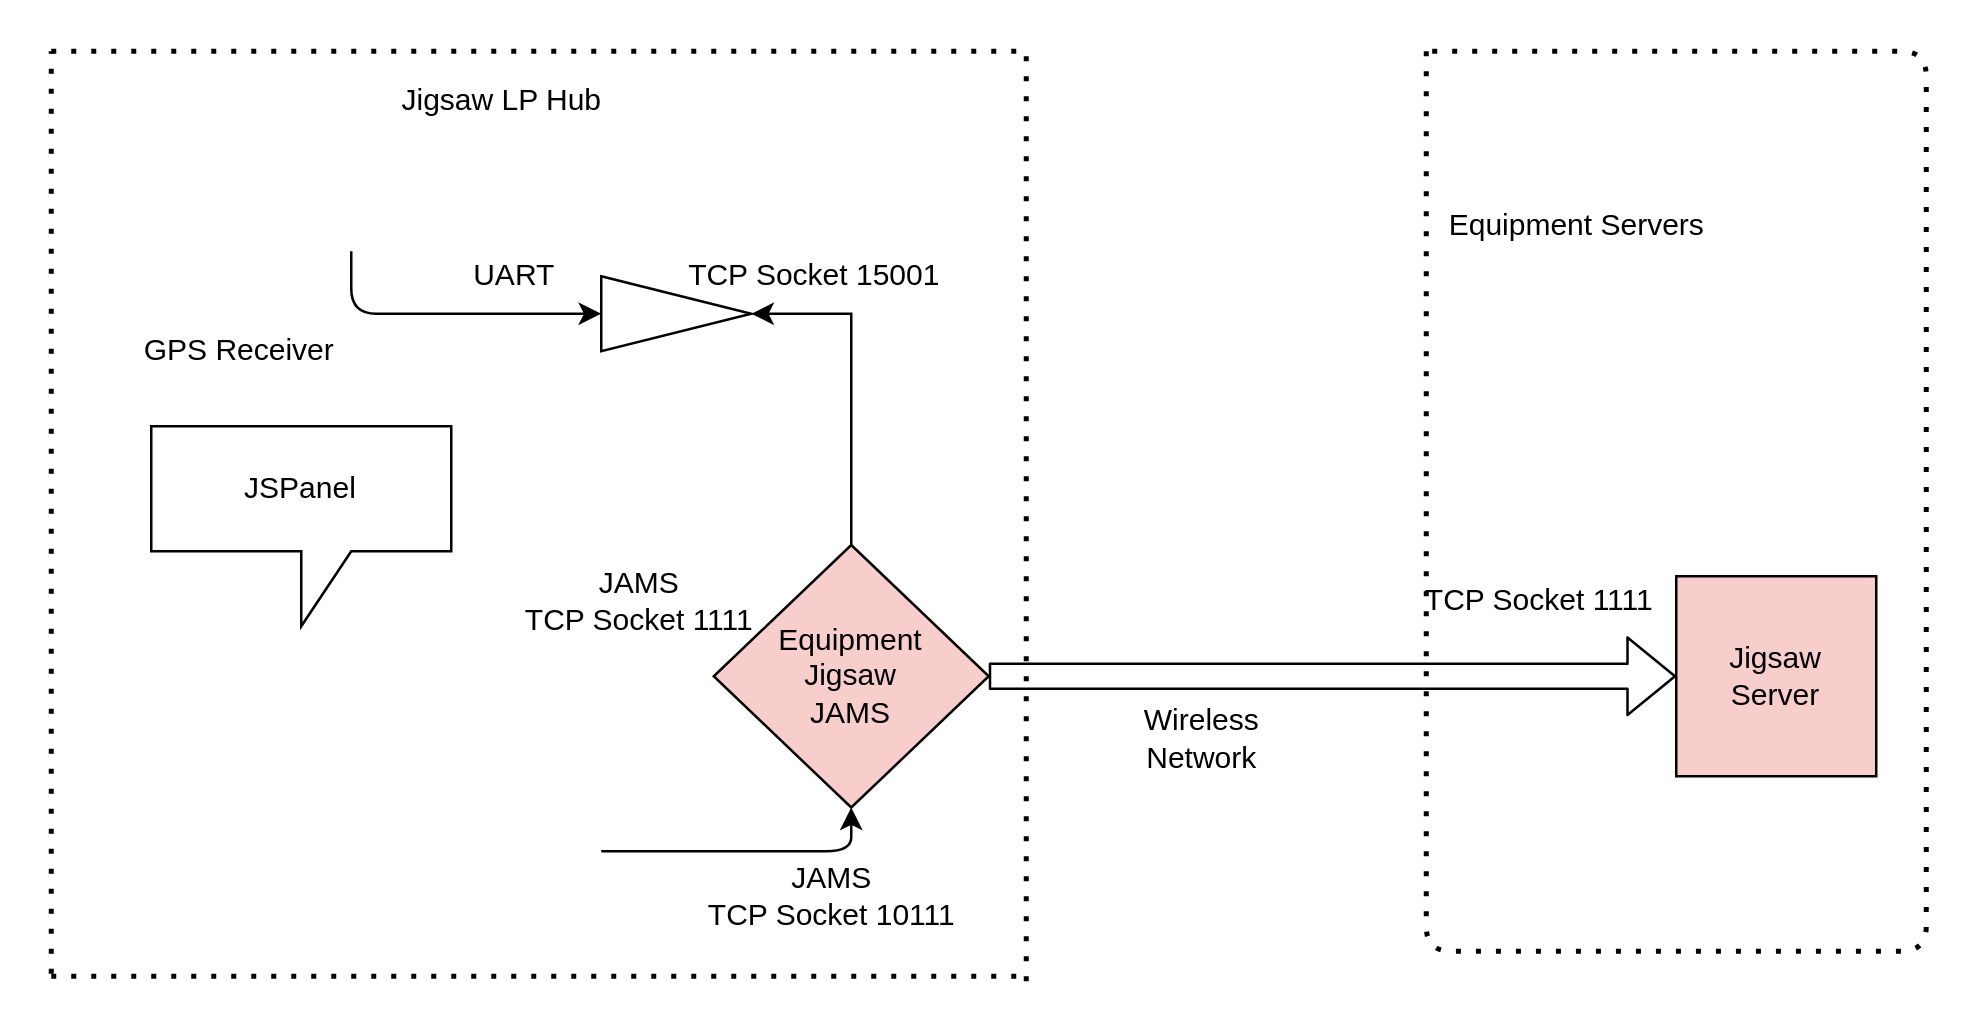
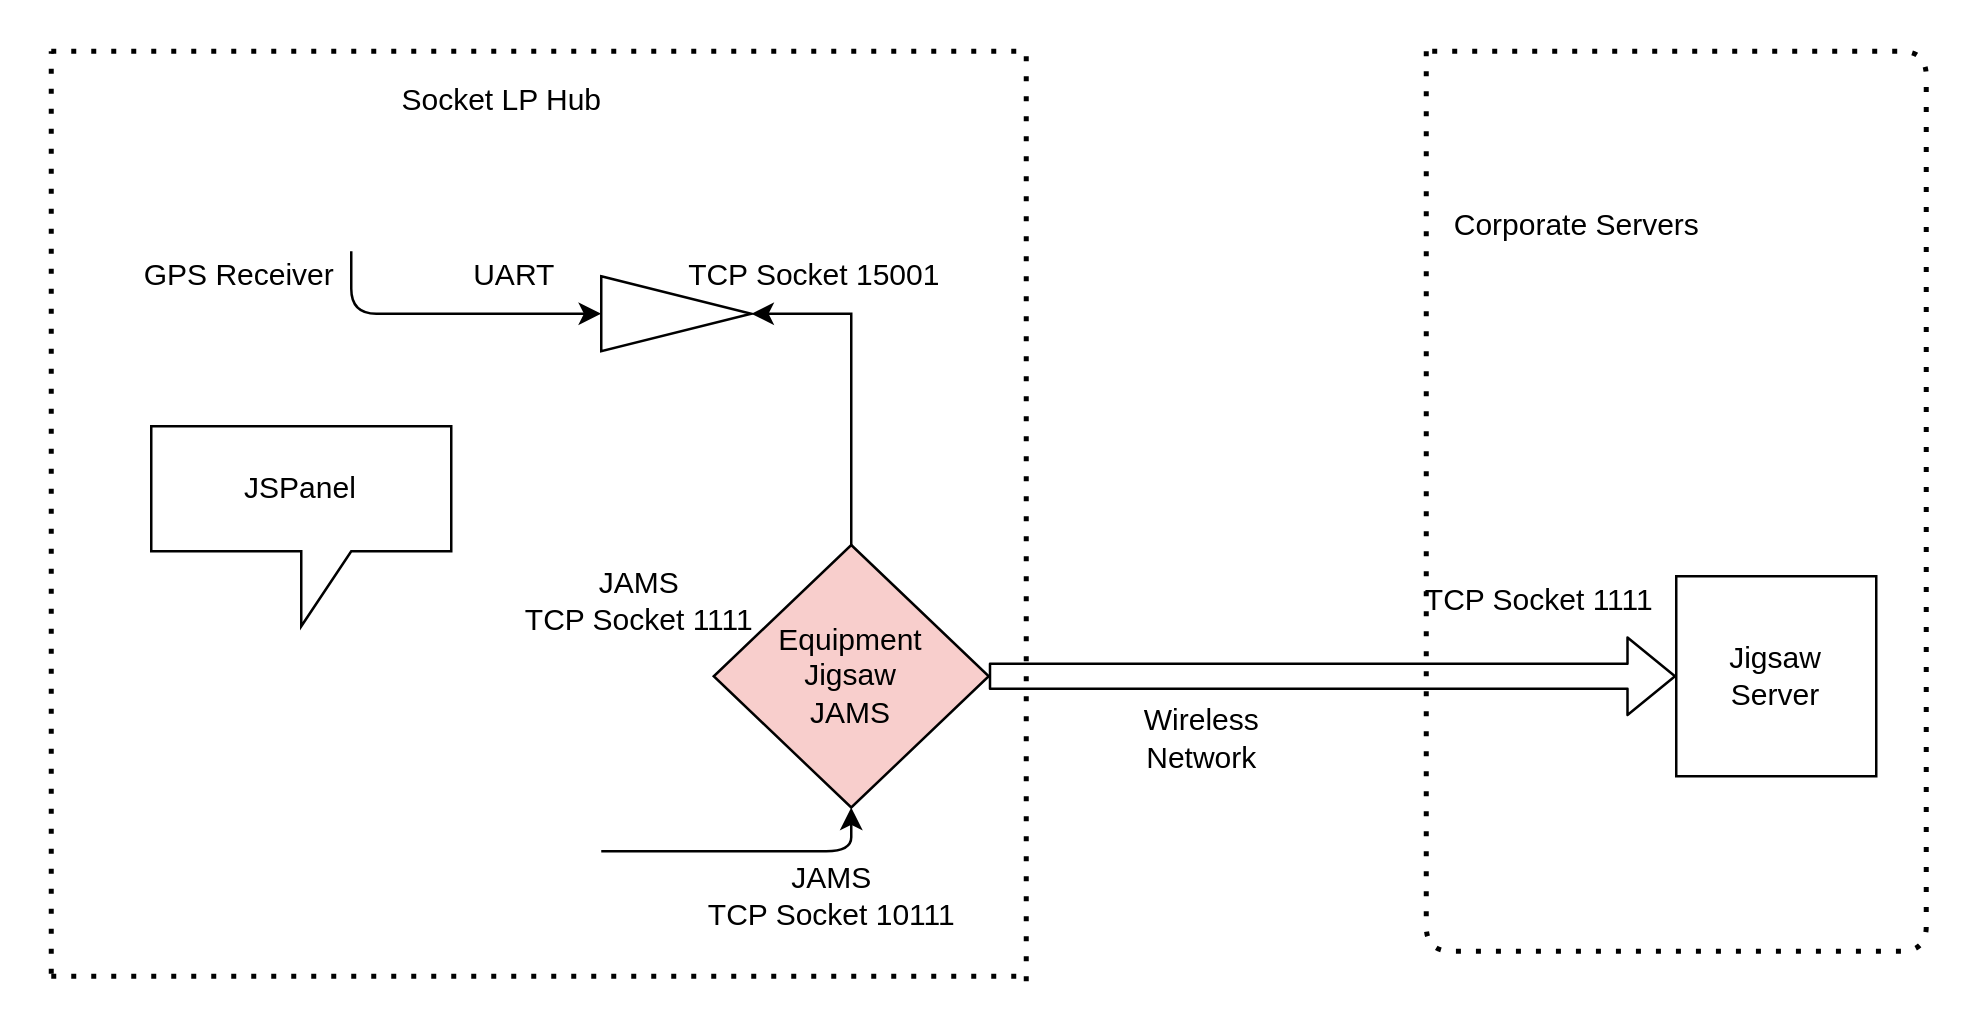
  <mxCell id="0" />
  <mxCell id="1" parent="0" />
  <mxCell id="2" value="" style="shape=image;html=1;verticalAlign=top;verticalLabelPosition=bottom;labelBackgroundColor=#ffffff;imageAspect=0;aspect=fixed;image=https://cdn4.iconfinder.com/data/icons/pictype-free-vector-icons/16/location-alt-128.png" vertex="1" parent="1"><mxGeometry x="115" y="50" width="50" height="50" as="geometry" /></mxCell>
  <mxCell id="3" value="" style="triangle;whiteSpace=wrap;html=1;direction=west;rotation=-180;" vertex="1" parent="1"><mxGeometry x="240" y="110" width="60" height="30" as="geometry" /></mxCell>
  <mxCell id="4" style="edgeStyle=orthogonalEdgeStyle;rounded=0;orthogonalLoop=1;jettySize=auto;html=1;entryX=1;entryY=0.5;entryDx=0;entryDy=0;exitX=0.5;exitY=0;exitDx=0;exitDy=0;" edge="1" parent="1" source="5" target="3"><mxGeometry relative="1" as="geometry" /></mxCell>
  <mxCell id="5" value="&lt;div&gt;Equipment&lt;br&gt;Jigsaw &lt;br&gt;&lt;/div&gt;&lt;div&gt;JAMS&lt;/div&gt;" style="rhombus;whiteSpace=wrap;html=1;fillColor=#f8cecc;" vertex="1" parent="1"><mxGeometry x="285" y="217.5" width="110" height="105" as="geometry" /></mxCell>
  <mxCell id="6" value="JSPanel" style="shape=callout;whiteSpace=wrap;html=1;perimeter=calloutPerimeter;" vertex="1" parent="1"><mxGeometry x="60" y="170" width="120" height="80" as="geometry" /></mxCell>
  <mxCell id="7" value="" style="shape=flexArrow;endArrow=classic;html=1;exitX=1;exitY=0.5;exitDx=0;exitDy=0;entryX=0;entryY=0.5;entryDx=0;entryDy=0;" edge="1" parent="1" source="5" target="8"><mxGeometry width="50" height="50" relative="1" as="geometry"><mxPoint x="440" y="300" as="sourcePoint" /><mxPoint x="500" y="270" as="targetPoint" /></mxGeometry></mxCell>
- <mxCell id="8" value="Jigsaw&lt;br&gt;&lt;div&gt;Server&lt;/div&gt;" style="whiteSpace=wrap;html=1;aspect=fixed;fillColor=#f8cecc;" vertex="1" parent="1"><mxGeometry x="670" y="230" width="80" height="80" as="geometry" /></mxCell>
+ <mxCell id="8" value="Jigsaw&lt;br&gt;&lt;div&gt;Server&lt;/div&gt;" style="whiteSpace=wrap;html=1;aspect=fixed;" vertex="1" parent="1"><mxGeometry x="670" y="230" width="80" height="80" as="geometry" /></mxCell>
  <mxCell id="9" value="" style="endArrow=classic;html=1;exitX=0.5;exitY=1;exitDx=0;exitDy=0;entryX=0;entryY=0.5;entryDx=0;entryDy=0;" edge="1" parent="1" source="2" target="3"><mxGeometry width="50" height="50" relative="1" as="geometry"><mxPoint x="370" y="480" as="sourcePoint" /><mxPoint x="190" y="140" as="targetPoint" /><Array as="points"><mxPoint x="140" y="125" /></Array></mxGeometry></mxCell>
  <mxCell id="10" value="" style="endArrow=classic;html=1;entryX=0.5;entryY=1;entryDx=0;entryDy=0;" edge="1" parent="1" target="5"><mxGeometry width="50" height="50" relative="1" as="geometry"><mxPoint x="240" y="340" as="sourcePoint" /><mxPoint x="420" y="430" as="targetPoint" /><Array as="points"><mxPoint x="240" y="340" /><mxPoint x="340" y="340" /></Array></mxGeometry></mxCell>
  <mxCell id="11" value="UART" style="text;html=1;align=center;verticalAlign=middle;resizable=0;points=[];autosize=1;" vertex="1" parent="1"><mxGeometry x="180" y="100" width="50" height="20" as="geometry" /></mxCell>
  <mxCell id="12" value="TCP Socket 15001" style="text;html=1;align=center;verticalAlign=middle;resizable=0;points=[];autosize=1;" vertex="1" parent="1"><mxGeometry x="265" y="100" width="120" height="20" as="geometry" /></mxCell>
  <mxCell id="13" value="&lt;div&gt;JAMS &lt;br&gt;&lt;/div&gt;&lt;div&gt;TCP Socket 10111&lt;/div&gt;" style="text;html=1;align=center;verticalAlign=middle;resizable=0;points=[];autosize=1;" vertex="1" parent="1"><mxGeometry x="272" y="343" width="120" height="30" as="geometry" /></mxCell>
  <mxCell id="14" value="&lt;div&gt;JAMS &lt;br&gt;&lt;/div&gt;&lt;div&gt;TCP Socket 1111&lt;/div&gt;" style="text;html=1;align=center;verticalAlign=middle;resizable=0;points=[];autosize=1;" vertex="1" parent="1"><mxGeometry x="200" y="225" width="110" height="30" as="geometry" /></mxCell>
  <mxCell id="15" value="TCP Socket 1111" style="text;html=1;align=center;verticalAlign=middle;resizable=0;points=[];autosize=1;" vertex="1" parent="1"><mxGeometry x="560" y="230" width="110" height="20" as="geometry" /></mxCell>
- <mxCell id="16" value="GPS Receiver" style="text;html=1;align=center;verticalAlign=middle;resizable=0;points=[];autosize=1;" vertex="1" parent="1"><mxGeometry x="50" y="130" width="90" height="20" as="geometry" /></mxCell>
+ <mxCell id="16" value="GPS Receiver" style="text;html=1;align=center;verticalAlign=middle;resizable=0;points=[];autosize=1;" vertex="1" parent="1"><mxGeometry x="50" y="100" width="90" height="20" as="geometry" /></mxCell>
  <mxCell id="17" value="&lt;div&gt;Wireless&lt;br&gt;&lt;/div&gt;&lt;div&gt;Network&lt;/div&gt;" style="text;html=1;align=center;verticalAlign=middle;resizable=0;points=[];autosize=1;" vertex="1" parent="1"><mxGeometry x="450" y="280" width="60" height="30" as="geometry" /></mxCell>
  <mxCell id="18" value="" style="endArrow=none;dashed=1;html=1;dashPattern=1 3;strokeWidth=2;" edge="1" parent="1"><mxGeometry width="50" height="50" relative="1" as="geometry"><mxPoint x="20" y="390" as="sourcePoint" /><mxPoint x="410" y="390" as="targetPoint" /></mxGeometry></mxCell>
  <mxCell id="19" value="" style="endArrow=none;dashed=1;html=1;dashPattern=1 3;strokeWidth=2;" edge="1" parent="1"><mxGeometry width="50" height="50" relative="1" as="geometry"><mxPoint x="20" y="389" as="sourcePoint" /><mxPoint x="20" y="20" as="targetPoint" /></mxGeometry></mxCell>
  <mxCell id="20" value="" style="endArrow=none;dashed=1;html=1;dashPattern=1 3;strokeWidth=2;" edge="1" parent="1"><mxGeometry width="50" height="50" relative="1" as="geometry"><mxPoint x="410" y="392" as="sourcePoint" /><mxPoint x="410" y="20" as="targetPoint" /></mxGeometry></mxCell>
  <mxCell id="21" value="" style="endArrow=none;dashed=1;html=1;dashPattern=1 3;strokeWidth=2;" edge="1" parent="1"><mxGeometry width="50" height="50" relative="1" as="geometry"><mxPoint x="20" y="20" as="sourcePoint" /><mxPoint x="410" y="20" as="targetPoint" /></mxGeometry></mxCell>
- <mxCell id="22" value="Jigsaw LP Hub" style="text;html=1;align=center;verticalAlign=middle;resizable=0;points=[];autosize=1;" vertex="1" parent="1"><mxGeometry x="150" y="30" width="100" height="20" as="geometry" /></mxCell>
+ <mxCell id="22" value="Socket LP Hub" style="text;html=1;align=center;verticalAlign=middle;resizable=0;points=[];autosize=1;" vertex="1" parent="1"><mxGeometry x="150" y="30" width="100" height="20" as="geometry" /></mxCell>
  <mxCell id="23" value="" style="endArrow=none;dashed=1;html=1;dashPattern=1 3;strokeWidth=2;" edge="1" parent="1"><mxGeometry width="50" height="50" relative="1" as="geometry"><mxPoint x="570" y="20" as="sourcePoint" /><mxPoint x="570" y="20" as="targetPoint" /><Array as="points"><mxPoint x="570" y="380" /><mxPoint x="770" y="380" /><mxPoint x="770" y="20" /></Array></mxGeometry></mxCell>
- <mxCell id="24" value="Equipment Servers" style="text;html=1;align=center;verticalAlign=middle;resizable=0;points=[];autosize=1;" vertex="1" parent="1"><mxGeometry x="575" y="80" width="110" height="20" as="geometry" /></mxCell>
+ <mxCell id="24" value="Corporate Servers" style="text;html=1;align=center;verticalAlign=middle;resizable=0;points=[];autosize=1;" vertex="1" parent="1"><mxGeometry x="575" y="80" width="110" height="20" as="geometry" /></mxCell>
